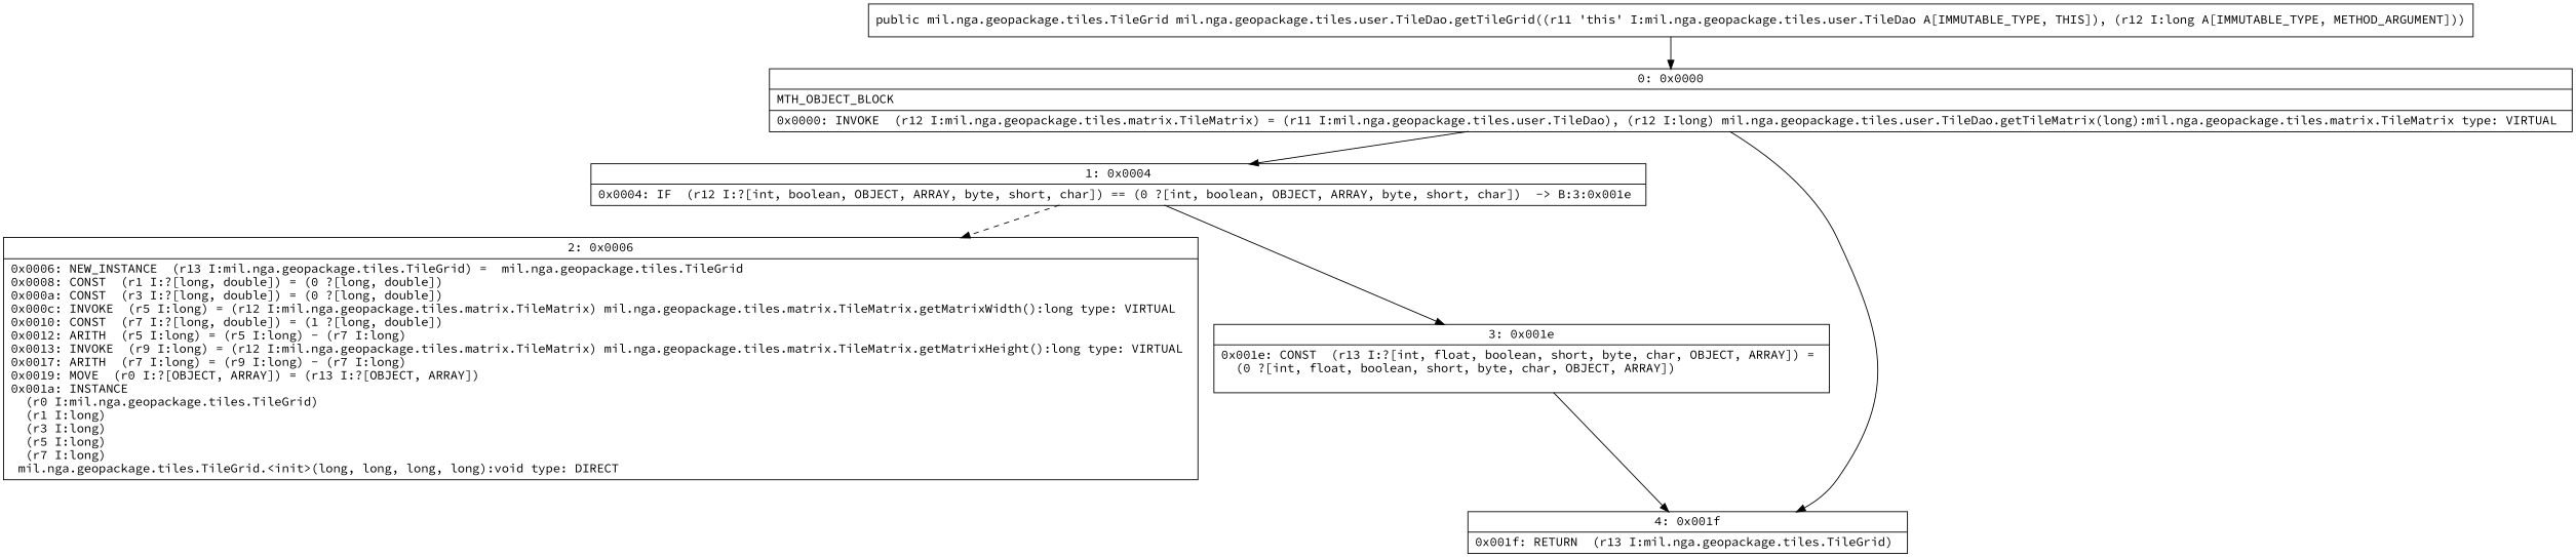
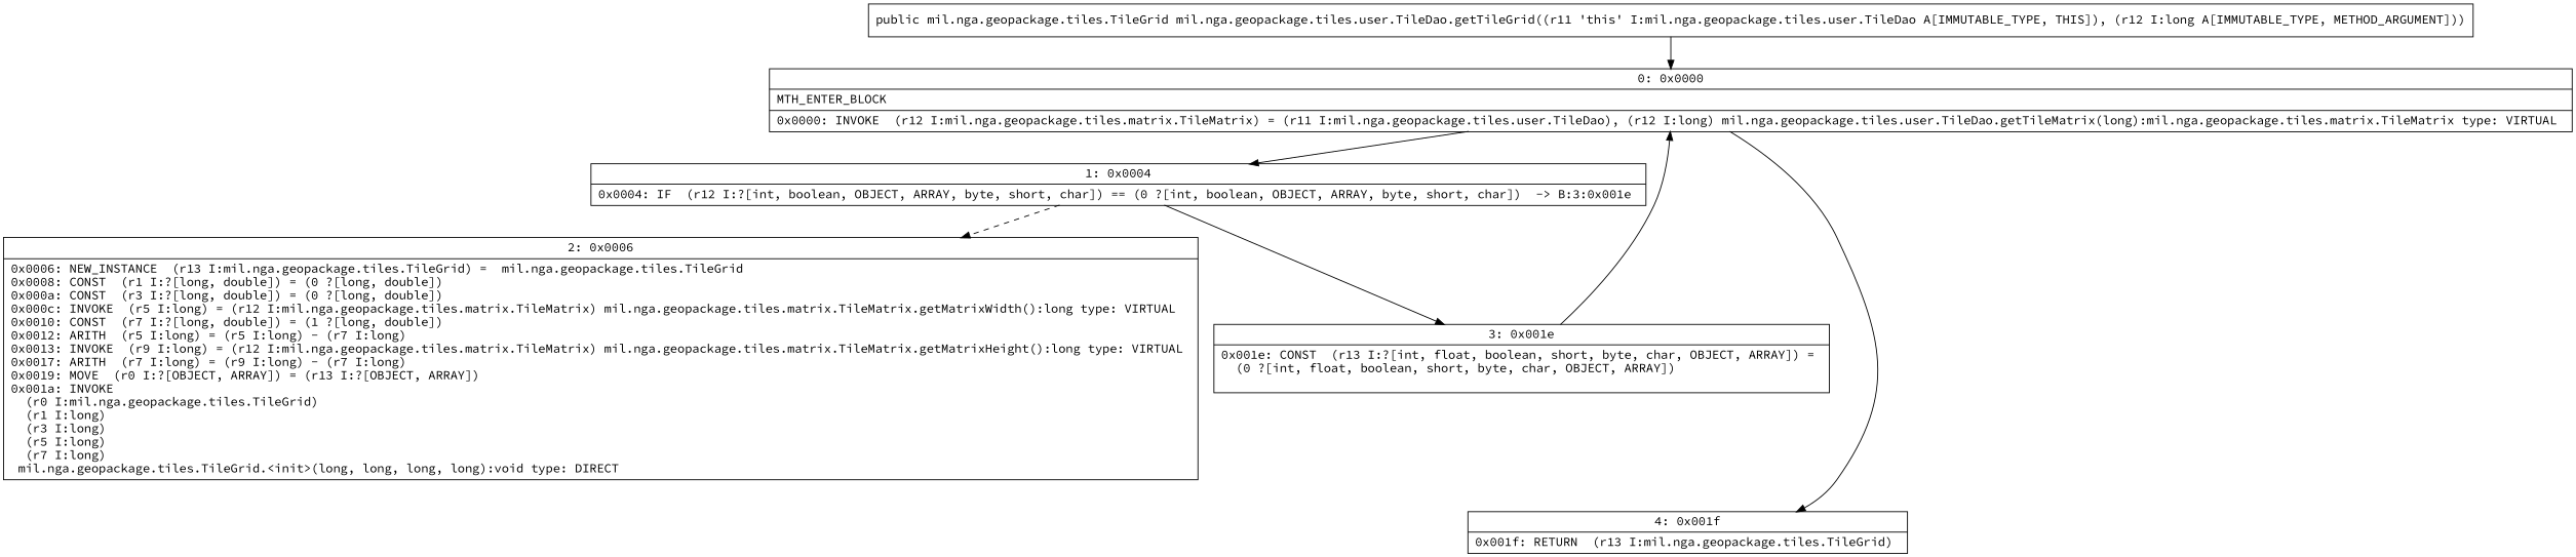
  digraph {
    fontname="Source Code Pro"
    node [fontname="Source Code Pro" shape=record]
    edge [fontname="Source Code Pro"]
-   n1 [label="{0\:\ 0x0000|MTH_OBJECT_BLOCK\l|0x0000: INVOKE  (r12 I:mil.nga.geopackage.tiles.matrix.TileMatrix) = (r11 I:mil.nga.geopackage.tiles.user.TileDao), (r12 I:long) mil.nga.geopackage.tiles.user.TileDao.getTileMatrix(long):mil.nga.geopackage.tiles.matrix.TileMatrix type: VIRTUAL \l}"]
+   n1 [label="{0\:\ 0x0000|MTH_ENTER_BLOCK\l|0x0000: INVOKE  (r12 I:mil.nga.geopackage.tiles.matrix.TileMatrix) = (r11 I:mil.nga.geopackage.tiles.user.TileDao), (r12 I:long) mil.nga.geopackage.tiles.user.TileDao.getTileMatrix(long):mil.nga.geopackage.tiles.matrix.TileMatrix type: VIRTUAL \l}"]
    n2 [label="{1\:\ 0x0004|0x0004: IF  (r12 I:?[int, boolean, OBJECT, ARRAY, byte, short, char]) == (0 ?[int, boolean, OBJECT, ARRAY, byte, short, char])  \-\> B:3:0x001e \l}"]
    n3 [label="{4\:\ 0x001f|0x001f: RETURN  (r13 I:mil.nga.geopackage.tiles.TileGrid) \l}"]
-   n4 [label="{2\:\ 0x0006|0x0006: NEW_INSTANCE  (r13 I:mil.nga.geopackage.tiles.TileGrid) =  mil.nga.geopackage.tiles.TileGrid \l0x0008: CONST  (r1 I:?[long, double]) = (0 ?[long, double]) \l0x000a: CONST  (r3 I:?[long, double]) = (0 ?[long, double]) \l0x000c: INVOKE  (r5 I:long) = (r12 I:mil.nga.geopackage.tiles.matrix.TileMatrix) mil.nga.geopackage.tiles.matrix.TileMatrix.getMatrixWidth():long type: VIRTUAL \l0x0010: CONST  (r7 I:?[long, double]) = (1 ?[long, double]) \l0x0012: ARITH  (r5 I:long) = (r5 I:long) \- (r7 I:long) \l0x0013: INVOKE  (r9 I:long) = (r12 I:mil.nga.geopackage.tiles.matrix.TileMatrix) mil.nga.geopackage.tiles.matrix.TileMatrix.getMatrixHeight():long type: VIRTUAL \l0x0017: ARITH  (r7 I:long) = (r9 I:long) \- (r7 I:long) \l0x0019: MOVE  (r0 I:?[OBJECT, ARRAY]) = (r13 I:?[OBJECT, ARRAY]) \l0x001a: INSTANCE  \l  (r0 I:mil.nga.geopackage.tiles.TileGrid)\l  (r1 I:long)\l  (r3 I:long)\l  (r5 I:long)\l  (r7 I:long)\l mil.nga.geopackage.tiles.TileGrid.\<init\>(long, long, long, long):void type: DIRECT \l}"]
+   n4 [label="{2\:\ 0x0006|0x0006: NEW_INSTANCE  (r13 I:mil.nga.geopackage.tiles.TileGrid) =  mil.nga.geopackage.tiles.TileGrid \l0x0008: CONST  (r1 I:?[long, double]) = (0 ?[long, double]) \l0x000a: CONST  (r3 I:?[long, double]) = (0 ?[long, double]) \l0x000c: INVOKE  (r5 I:long) = (r12 I:mil.nga.geopackage.tiles.matrix.TileMatrix) mil.nga.geopackage.tiles.matrix.TileMatrix.getMatrixWidth():long type: VIRTUAL \l0x0010: CONST  (r7 I:?[long, double]) = (1 ?[long, double]) \l0x0012: ARITH  (r5 I:long) = (r5 I:long) \- (r7 I:long) \l0x0013: INVOKE  (r9 I:long) = (r12 I:mil.nga.geopackage.tiles.matrix.TileMatrix) mil.nga.geopackage.tiles.matrix.TileMatrix.getMatrixHeight():long type: VIRTUAL \l0x0017: ARITH  (r7 I:long) = (r9 I:long) \- (r7 I:long) \l0x0019: MOVE  (r0 I:?[OBJECT, ARRAY]) = (r13 I:?[OBJECT, ARRAY]) \l0x001a: INVOKE  \l  (r0 I:mil.nga.geopackage.tiles.TileGrid)\l  (r1 I:long)\l  (r3 I:long)\l  (r5 I:long)\l  (r7 I:long)\l mil.nga.geopackage.tiles.TileGrid.\<init\>(long, long, long, long):void type: DIRECT \l}"]
    n5 [label="{3\:\ 0x001e|0x001e: CONST  (r13 I:?[int, float, boolean, short, byte, char, OBJECT, ARRAY]) = \l  (0 ?[int, float, boolean, short, byte, char, OBJECT, ARRAY])\l \l}"]
    n6 [label="{public mil.nga.geopackage.tiles.TileGrid mil.nga.geopackage.tiles.user.TileDao.getTileGrid((r11 'this' I:mil.nga.geopackage.tiles.user.TileDao A[IMMUTABLE_TYPE, THIS]), (r12 I:long A[IMMUTABLE_TYPE, METHOD_ARGUMENT])) }"]
    n1 -> n2
    n1 -> n3
    n2 -> n4 [style=dashed]
    n2 -> n5
-   n5 -> n3
+   n5 -> n1
    n6 -> n1
  }
